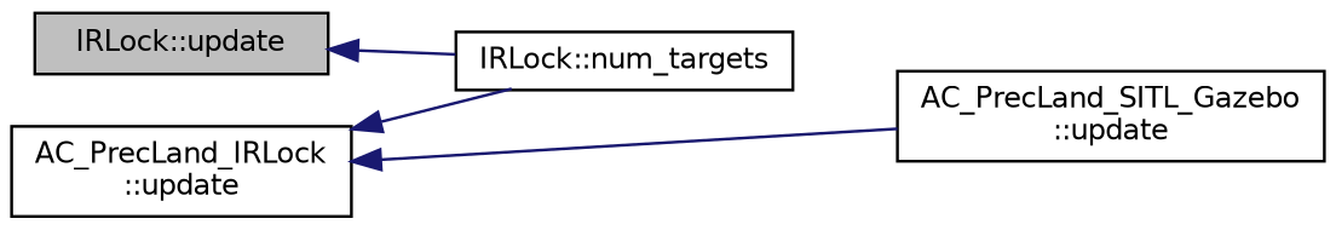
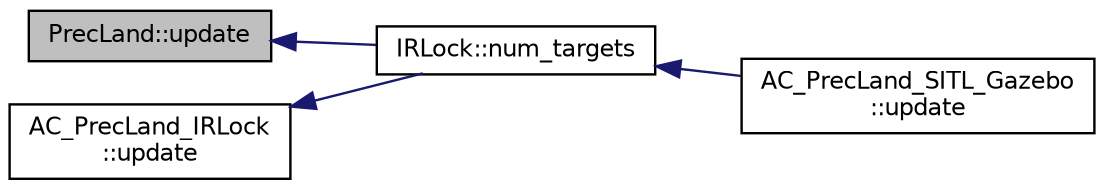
  digraph {
    rankdir=LR
    node [color=black fillcolor=white fontname=Helvetica fontsize=10 shape=record style=filled]
    edge [color=midnightblue dir=back fontname=Helvetica fontsize=10 labelfontname=Helvetica labelfontsize=10 style=solid]
-   n1 [fillcolor=grey75 fontcolor=black height=0.2 label="IRLock::update" width=0.4]
+   n1 [fillcolor=grey75 fontcolor=black height=0.2 label="PrecLand::update" width=0.4]
    n2 [height=0.2 label="IRLock::num_targets" width=0.4]
    n3 [height=0.2 label="AC_PrecLand_SITL_Gazebo\l::update" width=0.4]
    n4 [height=0.2 label="AC_PrecLand_IRLock\l::update" width=0.4]
    n1 -> n2
-   n4 -> n3
+   n2 -> n3
    n4 -> n2
  }
